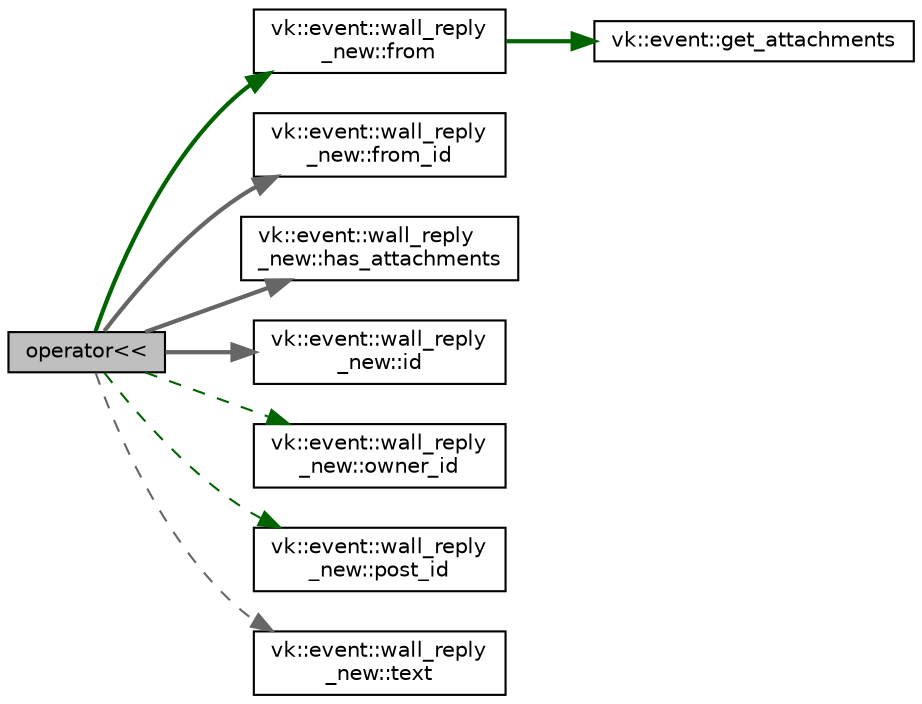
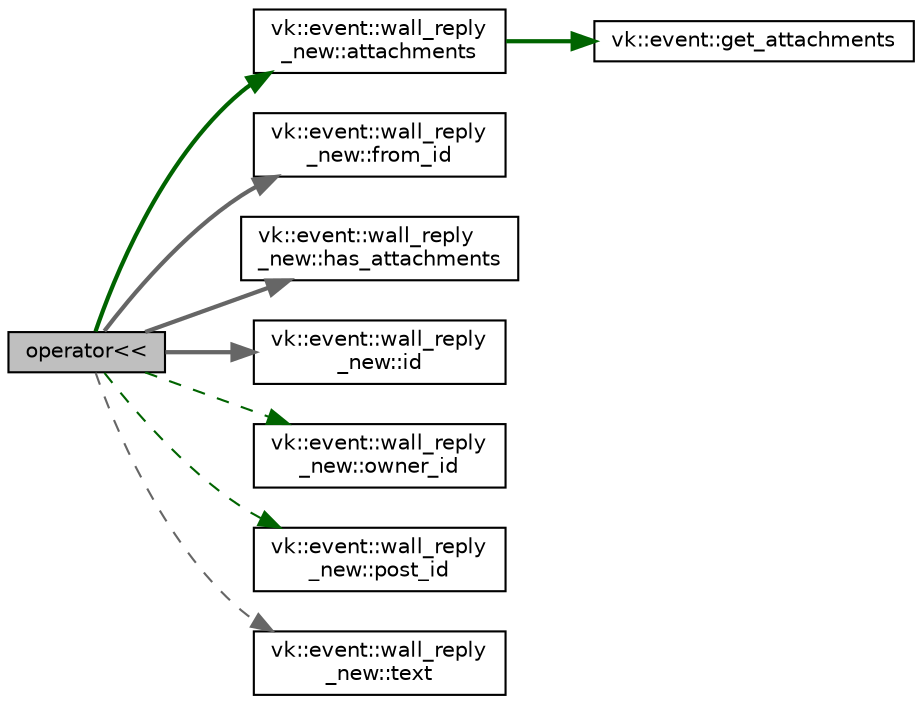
  digraph {
    rankdir=LR
    node [color=black fillcolor=white fontname=Helvetica fontsize=10 shape=record style=filled]
    edge [color=darkgreen fontname=Helvetica fontsize=10 labelfontname=Helvetica labelfontsize=10 style=bold]
    n1 [fillcolor=grey75 fontcolor=black height=0.2 label="operator\<\<" width=0.4]
-   n2 [height=0.2 label="vk::event::wall_reply\l_new::from" width=0.4]
+   n2 [height=0.2 label="vk::event::wall_reply\l_new::attachments" width=0.4]
    n3 [height=0.2 label="vk::event::wall_reply\l_new::from_id" width=0.4]
    n4 [height=0.2 label="vk::event::wall_reply\l_new::has_attachments" width=0.4]
    n5 [height=0.2 label="vk::event::wall_reply\l_new::id" width=0.4]
    n6 [height=0.2 label="vk::event::wall_reply\l_new::owner_id" width=0.4]
    n7 [height=0.2 label="vk::event::wall_reply\l_new::post_id" width=0.4]
    n8 [height=0.2 label="vk::event::wall_reply\l_new::text" width=0.4]
    n9 [height=0.2 label="vk::event::get_attachments" width=0.4]
    n1 -> n2
    n1 -> n3 [color=gray40]
    n1 -> n4 [color=gray40]
    n1 -> n5 [color=gray40]
    n1 -> n6 [style=dashed]
    n1 -> n7 [style=dashed]
    n1 -> n8 [color=gray40 style=dashed]
    n2 -> n9
  }
